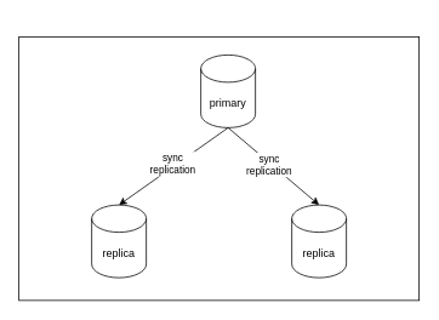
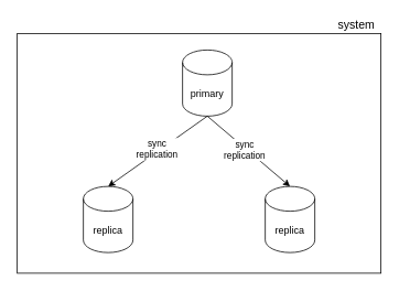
  <mxCell id="0" />
  <mxCell id="1" parent="0" />
  <mxCell id="2" value="" style="rounded=0;whiteSpace=wrap;html=1;" vertex="1" parent="1"><mxGeometry x="20" y="40" width="440" height="290" as="geometry" /></mxCell>
  <mxCell id="3" value="primary" style="shape=cylinder3;whiteSpace=wrap;html=1;boundedLbl=1;backgroundOutline=1;size=15;" vertex="1" parent="1"><mxGeometry x="220" y="60" width="60" height="80" as="geometry" /></mxCell>
  <mxCell id="4" value="replica" style="shape=cylinder3;whiteSpace=wrap;html=1;boundedLbl=1;backgroundOutline=1;size=15;" vertex="1" parent="1"><mxGeometry x="100" y="225" width="60" height="80" as="geometry" /></mxCell>
  <mxCell id="5" value="replica" style="shape=cylinder3;whiteSpace=wrap;html=1;boundedLbl=1;backgroundOutline=1;size=15;" vertex="1" parent="1"><mxGeometry x="320" y="225" width="60" height="80" as="geometry" /></mxCell>
  <mxCell id="6" value="" style="endArrow=classic;html=1;entryX=0.5;entryY=0;entryDx=0;entryDy=0;entryPerimeter=0;exitX=0.5;exitY=1;exitDx=0;exitDy=0;exitPerimeter=0;" edge="1" parent="1" source="3" target="4"><mxGeometry width="50" height="50" relative="1" as="geometry"><mxPoint x="220" y="140" as="sourcePoint" /><mxPoint x="270" y="90" as="targetPoint" /></mxGeometry></mxCell>
  <mxCell id="7" value="sync&lt;br&gt;replication" style="edgeLabel;html=1;align=center;verticalAlign=middle;resizable=0;points=[];" vertex="1" connectable="0" parent="6"><mxGeometry x="-0.003" y="-3" relative="1" as="geometry"><mxPoint as="offset" /></mxGeometry></mxCell>
  <mxCell id="8" value="" style="endArrow=classic;html=1;entryX=0.5;entryY=0;entryDx=0;entryDy=0;entryPerimeter=0;exitX=0.5;exitY=1;exitDx=0;exitDy=0;exitPerimeter=0;" edge="1" parent="1" source="3" target="5"><mxGeometry width="50" height="50" relative="1" as="geometry"><mxPoint x="230" y="150" as="sourcePoint" /><mxPoint x="150" y="235" as="targetPoint" /></mxGeometry></mxCell>
  <mxCell id="9" value="sync&lt;br&gt;replication" style="edgeLabel;html=1;align=center;verticalAlign=middle;resizable=0;points=[];" vertex="1" connectable="0" parent="8"><mxGeometry x="-0.082" y="-2" relative="1" as="geometry"><mxPoint as="offset" /></mxGeometry></mxCell>
+ <mxCell id="10" value="system" style="text;html=1;align=center;verticalAlign=middle;resizable=0;points=[];autosize=1;strokeColor=none;fontSize=14;" vertex="1" parent="1"><mxGeometry x="400" y="20" width="60" height="20" as="geometry" /></mxCell>
